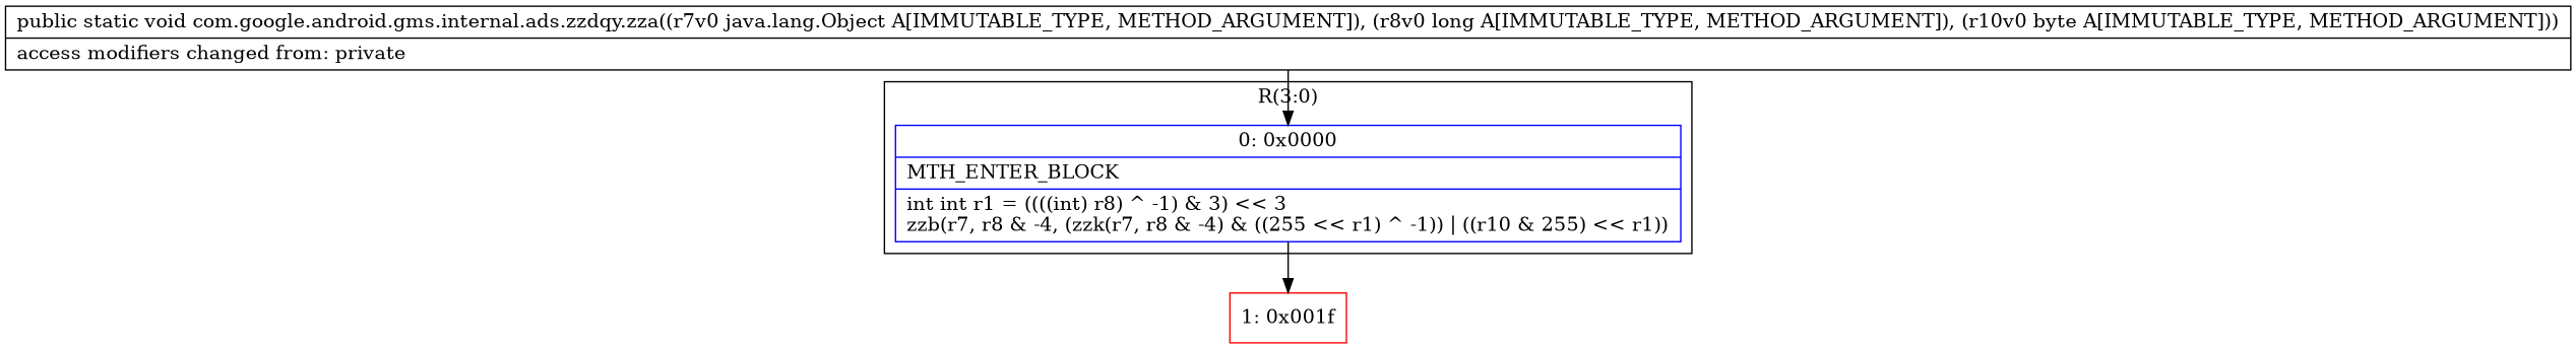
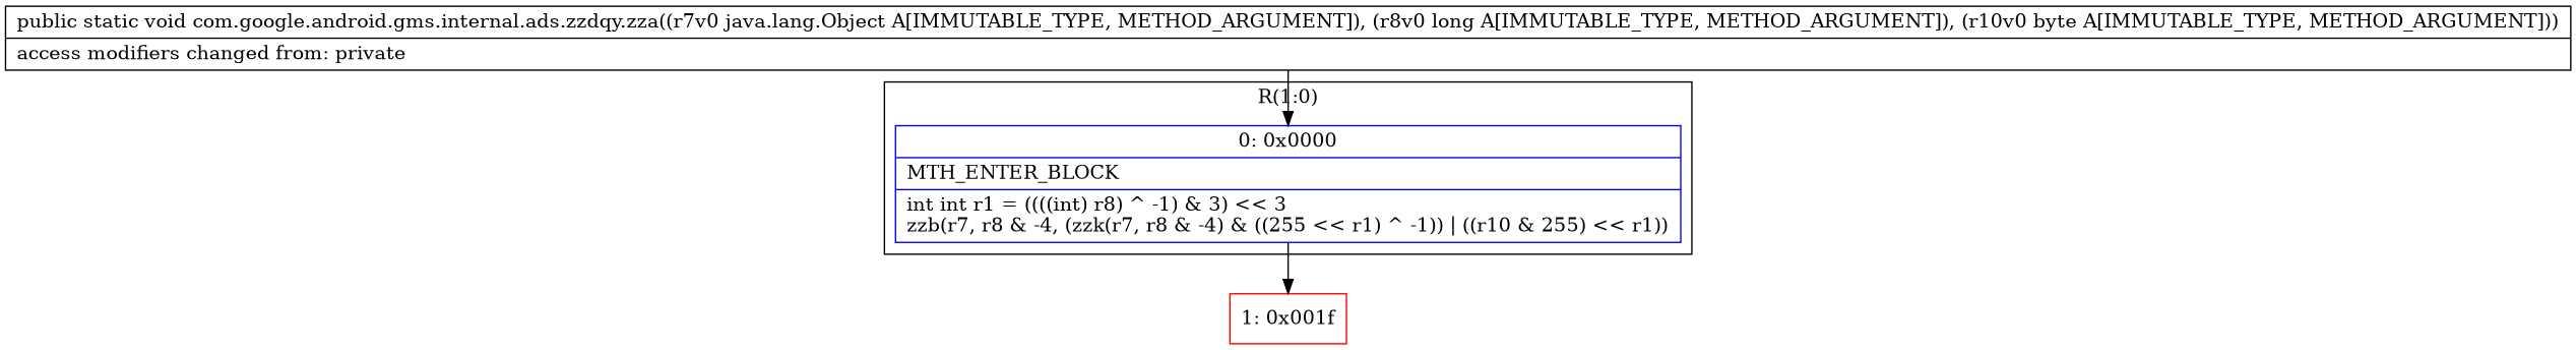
  digraph {
    node [shape=record]
    n1 [color=blue label="{0\:\ 0x0000|MTH_ENTER_BLOCK\l|int int r1 = ((((int) r8) ^ \-1) & 3) \<\< 3\lzzb(r7, r8 & \-4, (zzk(r7, r8 & \-4) & ((255 \<\< r1) ^ \-1)) \| ((r10 & 255) \<\< r1))\l}"]
    n2 [color=red label="{1\:\ 0x001f}"]
    n3 [label="{public static void com.google.android.gms.internal.ads.zzdqy.zza((r7v0 java.lang.Object A[IMMUTABLE_TYPE, METHOD_ARGUMENT]), (r8v0 long A[IMMUTABLE_TYPE, METHOD_ARGUMENT]), (r10v0 byte A[IMMUTABLE_TYPE, METHOD_ARGUMENT]))  | access modifiers changed from: private\l}"]
    subgraph cluster_1 {
-     label="R(3:0)"
+     label="R(1:0)"
      n1
    }
    n1 -> n2
    n3 -> n1
  }
